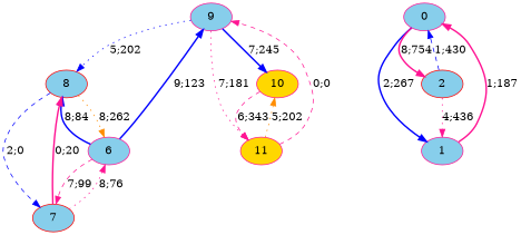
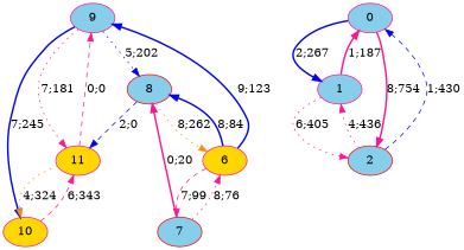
  digraph {
    node [color=deeppink fillcolor=skyblue style=filled]
    edge [color=deeppink style=dotted]
    9
    8 [color=red]
    10 [fillcolor=gold]
    11 [fillcolor=gold]
-   6
+   6 [fillcolor=gold]
    7 [color=red]
    0
    1
    2 [color=red]
    9 -> 8 [color=blue label="5;202"]
    9 -> 10 [color=blue label="7;245" style=bold]
    9 -> 11 [label="7;181"]
    8 -> 6 [color=darkorange label="8;262"]
-   8 -> 7 [color=blue label="2;0" style=dashed]
+   8 -> 11 [color=blue label="2;0" style=dashed]
    10 -> 11 [label="6;343" style=dashed]
    11 -> 9 [label="0;0" style=dashed]
-   11 -> 10 [color=darkorange label="5;202"]
+   11 -> 10 [color=darkorange label="4;324"]
    6 -> 9 [color=blue label="9;123" style=bold]
    6 -> 8 [color=blue label="8;84" style=bold]
    6 -> 7 [label="7;99" style=dashed]
    7 -> 8 [label="0;20" style=bold]
    7 -> 6 [label="8;76"]
    0 -> 1 [color=blue label="2;267" style=bold]
    0 -> 2 [label="8;754" style=bold]
    1 -> 0 [label="1;187" style=bold]
+   1 -> 2 [label="6;405"]
    2 -> 0 [color=blue label="1;430" style=dashed]
    2 -> 1 [label="4;436"]
  }
